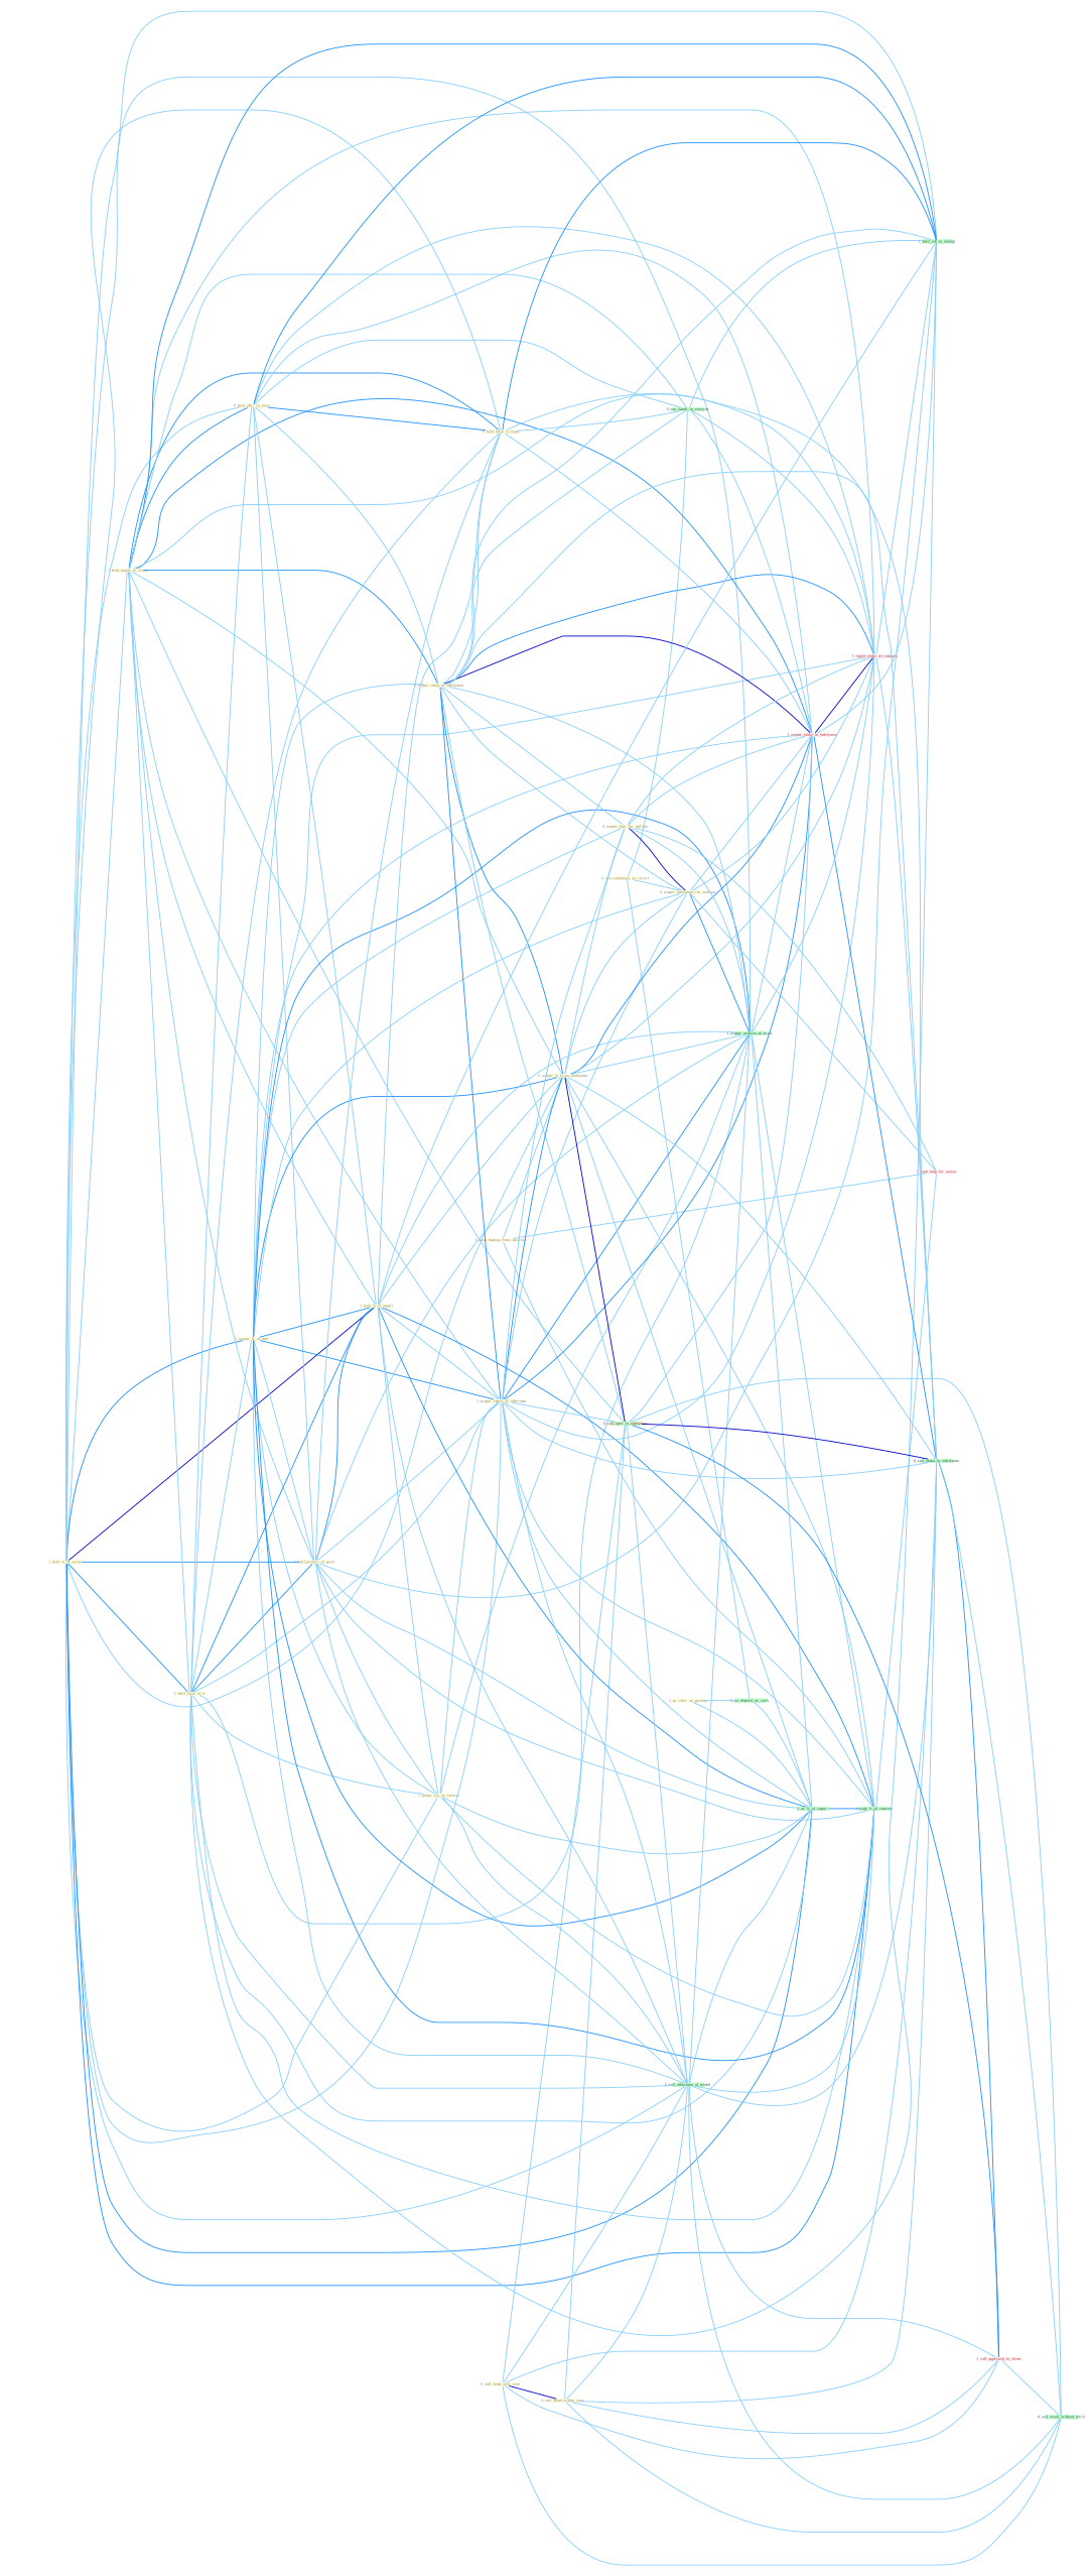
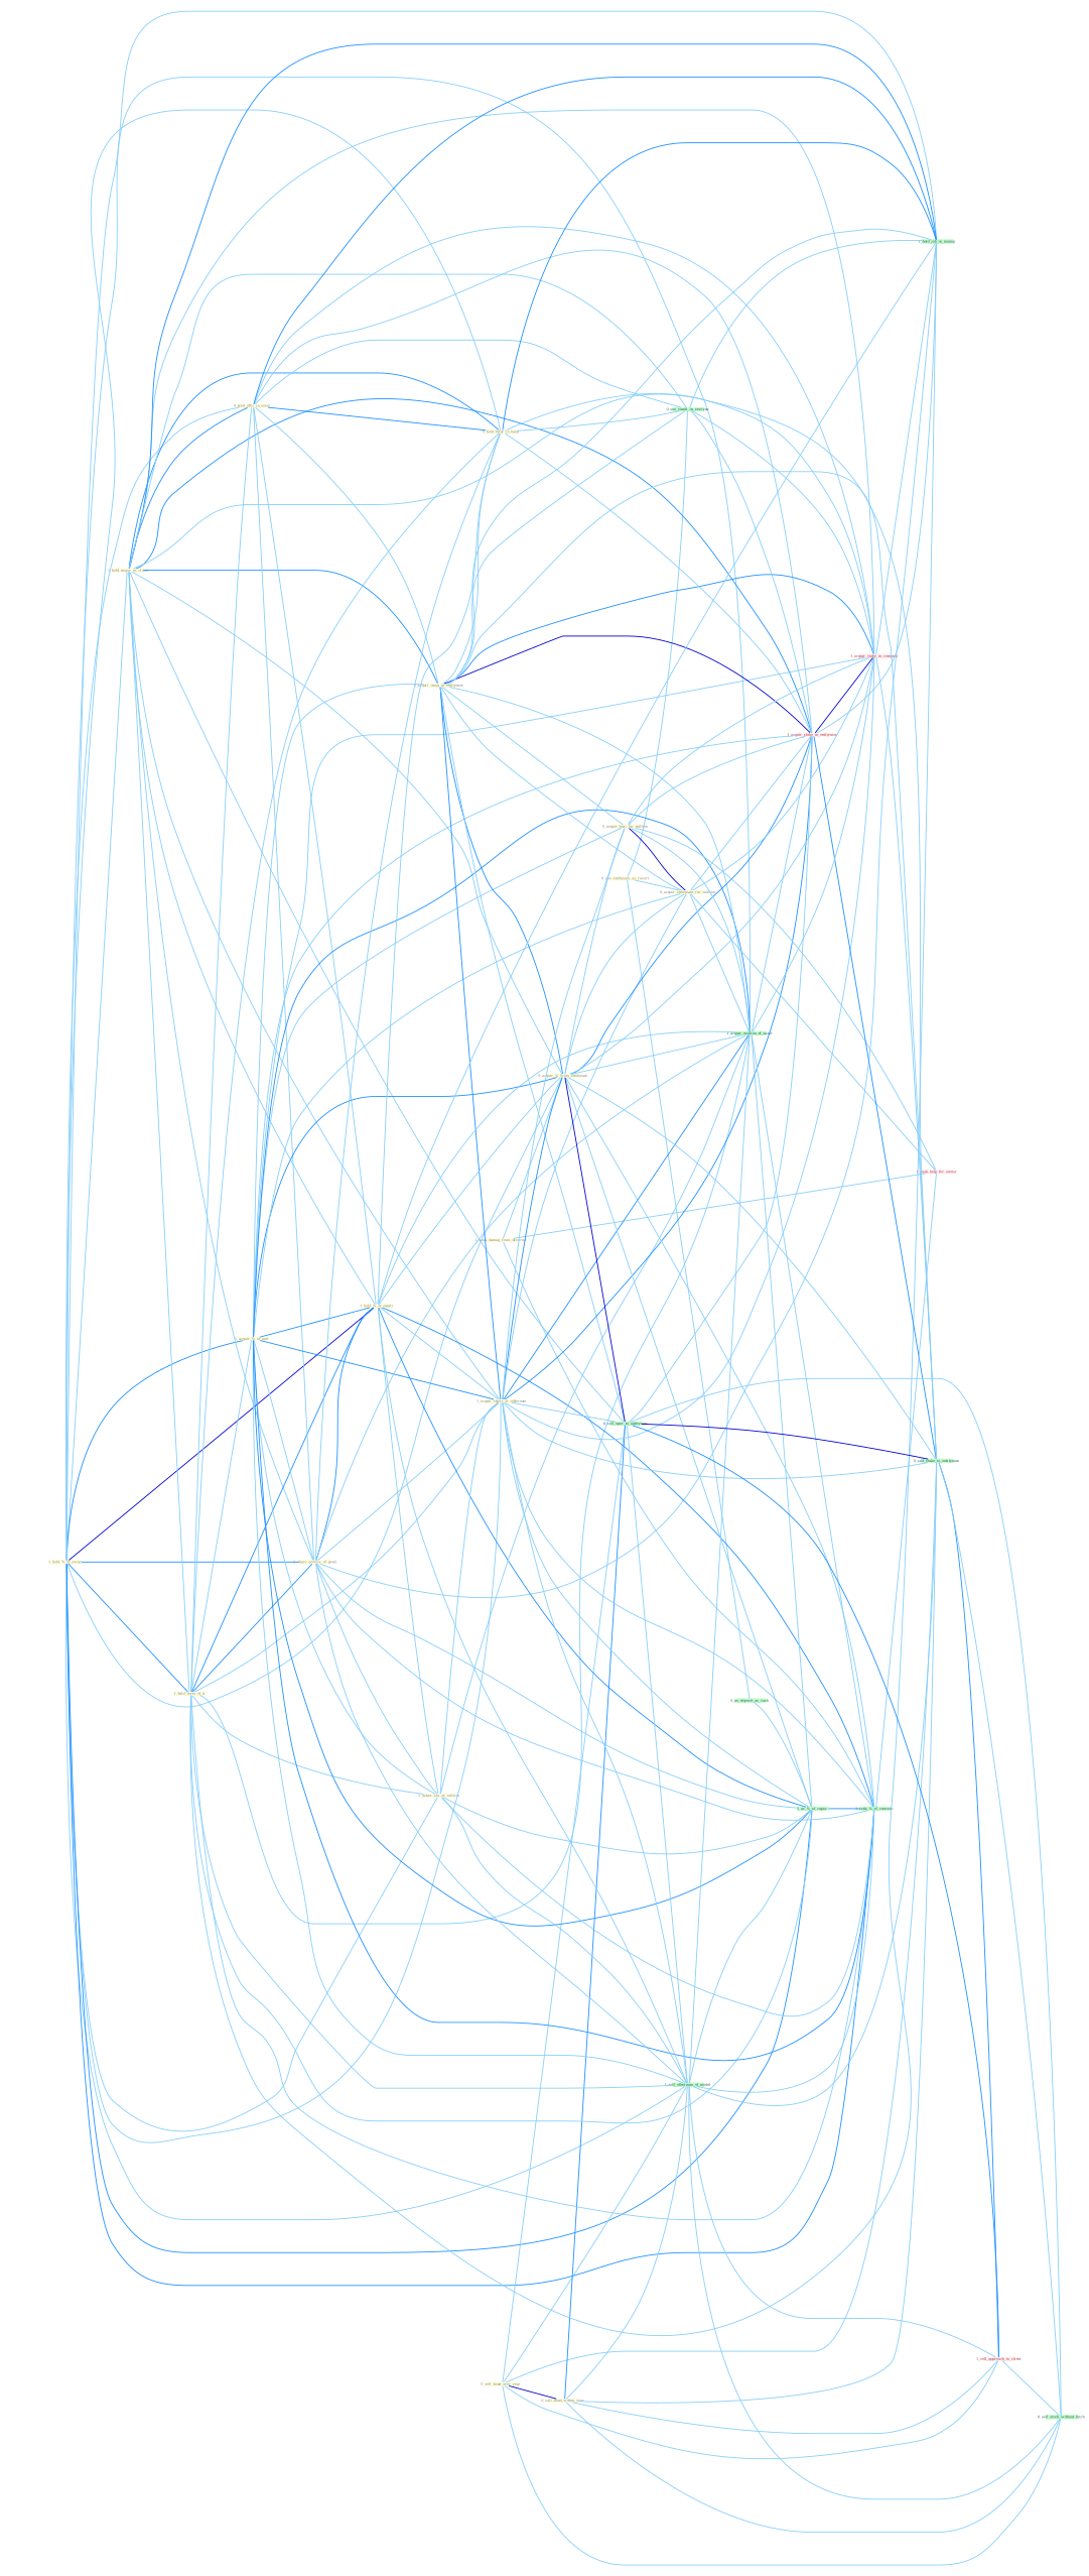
  graph {
    rankdir=LR
    node [color="#ffffe0" fixedsize=true fontcolor="#8b7d6b" fontsize=4 shape=polygon style=filled]
    edge [color="#87cefa" w=1]
    "1_hold_%_of_secur " [height=.06 width=.5]
    "0_sell_bond_over_year " [height=.06 width=.5]
    "0_see_entitynam_as_resort " [height=.06 width=.5]
    "0_sell_bond_within_year " [height=.06 width=.5]
    n5 [height=.06 label="1_hold_major_in_client" width=.5]
    "1_seek_damag_from_director " [height=.06 width=.5]
    "1_hold_form_of_it " [height=.06 width=.5]
    "0_hold_offic_in_elect " [height=.06 width=.5]
    "1_acquir_%_of_unit " [height=.06 width=.5]
-   "1_hold_promis_of_good " [height=.06 width=.5]
+   "1_hold_promis_of_good " [height=.06 width=.5 label="1_share_promis_of_good"]
    "0_acquir_imag_in_entitynam " [height=.06 width=.5]
    "1_hold_%_of_equiti " [height=.06 width=.5]
    "1_usher_era_of_reform " [height=.06 width=.5]
-   "0_us_color_on_packag " [height=.06 width=.5]
    n15 [height=.06 label="1_acquir_share_of_othernum" width=.5]
    "0_acquir_%_from_entitynam " [height=.06 width=.5]
    "0_acquir_busi_for_million " [height=.06 width=.5]
    "0_acquir_entitynam_for_million " [height=.06 width=.5]
    "0_hold_futur_in_hand " [height=.06 width=.5]
    "1_acquir_stake_in_entitynam " [color="#fff0f5" fontcolor="#b22222" height=.06 width=.5]
-   "1_acquir_stake_in_compani " [color="#fff0f5" fontcolor="#b22222" height=.06 width=.5 label="1_equiti_stake_in_compani"]
+   "1_acquir_stake_in_compani " [color="#fff0f5" fontcolor="#b22222" height=.06 width=.5]
    "1_sell_approach_to_client " [color="#fff0f5" fontcolor="#b22222" height=.06 width=.5]
    "1_seek_help_for_owner " [color="#fff0f5" fontcolor="#b22222" height=.06 width=.5]
    "1_sell_othernum_of_model " [color="#BDFCC9" fontcolor="#2f4f4f" height=.06 width=.5]
    "1_acquir_million_of_asset " [color="#BDFCC9" fontcolor="#2f4f4f" height=.06 width=.5]
    "1_us_%_of_capac " [color="#BDFCC9" fontcolor="#2f4f4f" height=.06 width=.5]
    "1_hold_job_in_manag " [color="#BDFCC9" fontcolor="#2f4f4f" height=.06 width=.5]
    "1_seek_%_of_concern " [color="#BDFCC9" fontcolor="#2f4f4f" height=.06 width=.5]
-   "0_sell_oper_to_entitynam " [color="#BDFCC9" fontcolor="#b22222" height=.06 width=.5]
+   "0_sell_oper_to_entitynam " [color="#BDFCC9" fontcolor="#2f4f4f" height=.06 width=.5]
    "0_sell_stake_to_entitynam " [color="#BDFCC9" fontcolor="#2f4f4f" height=.06 width=.5]
    "0_sell_stock_without_hitch " [color="#BDFCC9" fontcolor="#2f4f4f" height=.06 width=.5]
    "0_see_vaniti_in_everyon " [color="#BDFCC9" fontcolor="#2f4f4f" height=.06 width=.5]
    "0_us_deposit_as_cach " [color="#BDFCC9" fontcolor="#2f4f4f" height=.06 width=.5]
    subgraph sub_1 {
      "1_hold_%_of_secur "
      "0_sell_bond_over_year "
      "0_see_entitynam_as_resort "
      "0_sell_bond_within_year "
      n5
      "1_seek_damag_from_director "
      "1_hold_form_of_it "
      "0_hold_offic_in_elect "
      "1_acquir_%_of_unit "
      "1_hold_promis_of_good "
      "0_acquir_imag_in_entitynam "
      "1_hold_%_of_equiti "
      "1_usher_era_of_reform "
-     "0_us_color_on_packag "
      n15
      "0_acquir_%_from_entitynam "
      "0_acquir_busi_for_million "
      "0_acquir_entitynam_for_million "
      "0_hold_futur_in_hand "
    }
    subgraph sub_2 {
      "1_acquir_stake_in_entitynam "
      "1_acquir_stake_in_compani "
      "1_sell_approach_to_client "
      "1_seek_help_for_owner "
    }
    "1_hold_%_of_secur " -- n5
    "1_hold_%_of_secur " -- "1_hold_form_of_it " [color="#1e90ff" w=2]
    "1_hold_%_of_secur " -- "0_hold_offic_in_elect "
    "1_hold_%_of_secur " -- "1_acquir_%_of_unit " [color="#1e90ff" w=2]
    "1_hold_%_of_secur " -- "1_hold_promis_of_good " [color="#1e90ff" w=2]
    "1_hold_%_of_secur " -- "1_hold_%_of_equiti " [color="#0000cd" w=3]
    "1_hold_%_of_secur " -- "1_usher_era_of_reform "
    "1_hold_%_of_secur " -- n15
    "1_hold_%_of_secur " -- "0_acquir_%_from_entitynam "
    "1_hold_%_of_secur " -- "0_hold_futur_in_hand "
    "1_hold_%_of_secur " -- "1_sell_othernum_of_model "
    "1_hold_%_of_secur " -- "1_acquir_million_of_asset "
    "1_hold_%_of_secur " -- "1_us_%_of_capac " [color="#1e90ff" w=2]
    "1_hold_%_of_secur " -- "1_hold_job_in_manag "
    "1_hold_%_of_secur " -- "1_seek_%_of_concern " [color="#1e90ff" w=2]
    "0_sell_bond_over_year " -- "0_sell_bond_within_year " [color="#0000cd" w=3]
    "0_sell_bond_over_year " -- "1_sell_approach_to_client "
    "0_sell_bond_over_year " -- "1_sell_othernum_of_model "
    "0_sell_bond_over_year " -- "0_sell_oper_to_entitynam "
    "0_sell_bond_over_year " -- "0_sell_stake_to_entitynam "
    "0_sell_bond_over_year " -- "0_sell_stock_without_hitch "
    "0_see_entitynam_as_resort " -- "0_acquir_entitynam_for_million "
    "0_see_entitynam_as_resort " -- "0_see_vaniti_in_everyon "
    "0_see_entitynam_as_resort " -- "0_us_deposit_as_cach "
    "0_sell_bond_within_year " -- "1_sell_approach_to_client "
    "0_sell_bond_within_year " -- "1_sell_othernum_of_model "
-   "0_sell_bond_within_year " -- "0_sell_oper_to_entitynam "
+   "0_sell_bond_within_year " -- "0_sell_oper_to_entitynam " [color="#1e90ff"]
    "0_sell_bond_within_year " -- "0_sell_stake_to_entitynam "
    "0_sell_bond_within_year " -- "0_sell_stock_without_hitch "
    n5 -- "1_hold_form_of_it "
    n5 -- "0_hold_offic_in_elect " [color="#1e90ff" w=2]
    n5 -- "1_hold_promis_of_good "
    n5 -- "0_acquir_imag_in_entitynam " [color="#1e90ff" w=2]
    n5 -- "1_hold_%_of_equiti "
    n5 -- n15
    n5 -- "0_acquir_%_from_entitynam "
    n5 -- "0_hold_futur_in_hand " [color="#1e90ff" w=2]
    n5 -- "1_acquir_stake_in_entitynam " [color="#1e90ff" w=2]
    n5 -- "1_acquir_stake_in_compani "
    n5 -- "1_hold_job_in_manag " [color="#1e90ff" w=2]
    n5 -- "0_sell_oper_to_entitynam "
    n5 -- "0_sell_stake_to_entitynam "
    n5 -- "0_see_vaniti_in_everyon "
    "1_seek_damag_from_director " -- "0_acquir_%_from_entitynam "
    "1_seek_damag_from_director " -- "1_seek_help_for_owner "
    "1_seek_damag_from_director " -- "1_seek_%_of_concern "
    "1_hold_form_of_it " -- "0_hold_offic_in_elect "
    "1_hold_form_of_it " -- "1_acquir_%_of_unit "
    "1_hold_form_of_it " -- "1_hold_promis_of_good " [color="#1e90ff" w=2]
    "1_hold_form_of_it " -- "1_hold_%_of_equiti " [color="#1e90ff" w=2]
    "1_hold_form_of_it " -- "1_usher_era_of_reform "
    "1_hold_form_of_it " -- n15
    "1_hold_form_of_it " -- "0_hold_futur_in_hand "
    "1_hold_form_of_it " -- "1_sell_othernum_of_model "
    "1_hold_form_of_it " -- "1_acquir_million_of_asset "
    "1_hold_form_of_it " -- "1_us_%_of_capac "
    "1_hold_form_of_it " -- "1_hold_job_in_manag "
    "1_hold_form_of_it " -- "1_seek_%_of_concern "
    "0_hold_offic_in_elect " -- "1_hold_promis_of_good "
    "0_hold_offic_in_elect " -- "0_acquir_imag_in_entitynam "
    "0_hold_offic_in_elect " -- "1_hold_%_of_equiti "
    "0_hold_offic_in_elect " -- "0_hold_futur_in_hand " [color="#1e90ff" w=2]
    "0_hold_offic_in_elect " -- "1_acquir_stake_in_entitynam "
    "0_hold_offic_in_elect " -- "1_acquir_stake_in_compani "
    "0_hold_offic_in_elect " -- "1_hold_job_in_manag " [color="#1e90ff" w=2]
    "0_hold_offic_in_elect " -- "0_see_vaniti_in_everyon "
    "1_acquir_%_of_unit " -- "1_hold_promis_of_good "
    "1_acquir_%_of_unit " -- "0_acquir_imag_in_entitynam "
    "1_acquir_%_of_unit " -- "1_hold_%_of_equiti " [color="#1e90ff" w=2]
    "1_acquir_%_of_unit " -- "1_usher_era_of_reform "
    "1_acquir_%_of_unit " -- n15 [color="#1e90ff" w=2]
    "1_acquir_%_of_unit " -- "0_acquir_%_from_entitynam " [color="#1e90ff" w=2]
    "1_acquir_%_of_unit " -- "0_acquir_busi_for_million "
    "1_acquir_%_of_unit " -- "0_acquir_entitynam_for_million "
    "1_acquir_%_of_unit " -- "1_acquir_stake_in_entitynam "
    "1_acquir_%_of_unit " -- "1_acquir_stake_in_compani "
    "1_acquir_%_of_unit " -- "1_sell_othernum_of_model "
    "1_acquir_%_of_unit " -- "1_acquir_million_of_asset " [color="#1e90ff" w=2]
    "1_acquir_%_of_unit " -- "1_us_%_of_capac " [color="#1e90ff" w=2]
    "1_acquir_%_of_unit " -- "1_seek_%_of_concern " [color="#1e90ff" w=2]
    "1_hold_promis_of_good " -- "1_hold_%_of_equiti " [color="#1e90ff" w=2]
    "1_hold_promis_of_good " -- "1_usher_era_of_reform "
    "1_hold_promis_of_good " -- n15
    "1_hold_promis_of_good " -- "0_hold_futur_in_hand "
    "1_hold_promis_of_good " -- "1_sell_othernum_of_model "
    "1_hold_promis_of_good " -- "1_acquir_million_of_asset "
    "1_hold_promis_of_good " -- "1_us_%_of_capac "
    "1_hold_promis_of_good " -- "1_hold_job_in_manag "
    "1_hold_promis_of_good " -- "1_seek_%_of_concern "
    "0_acquir_imag_in_entitynam " -- n15 [color="#1e90ff" w=2]
    "0_acquir_imag_in_entitynam " -- "0_acquir_%_from_entitynam " [color="#1e90ff" w=2]
    "0_acquir_imag_in_entitynam " -- "0_acquir_busi_for_million "
    "0_acquir_imag_in_entitynam " -- "0_acquir_entitynam_for_million "
    "0_acquir_imag_in_entitynam " -- "0_hold_futur_in_hand "
    "0_acquir_imag_in_entitynam " -- "1_acquir_stake_in_entitynam " [color="#0000cd" w=3]
    "0_acquir_imag_in_entitynam " -- "1_acquir_stake_in_compani " [color="#1e90ff" w=2]
    "0_acquir_imag_in_entitynam " -- "1_acquir_million_of_asset "
    "0_acquir_imag_in_entitynam " -- "1_hold_job_in_manag "
    "0_acquir_imag_in_entitynam " -- "0_sell_oper_to_entitynam "
    "0_acquir_imag_in_entitynam " -- "0_sell_stake_to_entitynam "
    "0_acquir_imag_in_entitynam " -- "0_see_vaniti_in_everyon "
    "1_hold_%_of_equiti " -- "1_usher_era_of_reform "
    "1_hold_%_of_equiti " -- n15
    "1_hold_%_of_equiti " -- "0_acquir_%_from_entitynam "
    "1_hold_%_of_equiti " -- "0_hold_futur_in_hand "
    "1_hold_%_of_equiti " -- "1_sell_othernum_of_model "
    "1_hold_%_of_equiti " -- "1_acquir_million_of_asset "
    "1_hold_%_of_equiti " -- "1_us_%_of_capac " [color="#1e90ff" w=2]
    "1_hold_%_of_equiti " -- "1_hold_job_in_manag "
    "1_hold_%_of_equiti " -- "1_seek_%_of_concern " [color="#1e90ff" w=2]
    "1_usher_era_of_reform " -- n15
    "1_usher_era_of_reform " -- "1_sell_othernum_of_model "
    "1_usher_era_of_reform " -- "1_acquir_million_of_asset "
    "1_usher_era_of_reform " -- "1_us_%_of_capac "
    "1_usher_era_of_reform " -- "1_seek_%_of_concern "
-   "0_us_color_on_packag " -- "1_us_%_of_capac "
-   "0_us_color_on_packag " -- "0_us_deposit_as_cach "
    n15 -- "0_acquir_%_from_entitynam " [color="#1e90ff" w=2]
    n15 -- "0_acquir_busi_for_million "
    n15 -- "0_acquir_entitynam_for_million "
    n15 -- "1_acquir_stake_in_entitynam " [color="#1e90ff" w=2]
    n15 -- "1_acquir_stake_in_compani "
    n15 -- "1_sell_othernum_of_model "
    n15 -- "1_acquir_million_of_asset " [color="#1e90ff" w=2]
    n15 -- "1_us_%_of_capac "
    n15 -- "1_seek_%_of_concern "
    n15 -- "0_sell_oper_to_entitynam "
    n15 -- "0_sell_stake_to_entitynam "
    "0_acquir_%_from_entitynam " -- "0_acquir_busi_for_million "
    "0_acquir_%_from_entitynam " -- "0_acquir_entitynam_for_million "
    "0_acquir_%_from_entitynam " -- "1_acquir_stake_in_entitynam " [color="#1e90ff" w=2]
    "0_acquir_%_from_entitynam " -- "1_acquir_stake_in_compani "
    "0_acquir_%_from_entitynam " -- "1_acquir_million_of_asset "
    "0_acquir_%_from_entitynam " -- "1_us_%_of_capac "
    "0_acquir_%_from_entitynam " -- "1_seek_%_of_concern "
    "0_acquir_%_from_entitynam " -- "0_sell_oper_to_entitynam " [color="#0000cd"]
    "0_acquir_%_from_entitynam " -- "0_sell_stake_to_entitynam "
    "0_acquir_busi_for_million " -- "0_acquir_entitynam_for_million " [color="#0000cd" w=3]
    "0_acquir_busi_for_million " -- "1_acquir_stake_in_entitynam "
    "0_acquir_busi_for_million " -- "1_acquir_stake_in_compani "
    "0_acquir_busi_for_million " -- "1_seek_help_for_owner "
    "0_acquir_busi_for_million " -- "1_acquir_million_of_asset "
    "0_acquir_entitynam_for_million " -- "1_acquir_stake_in_entitynam "
    "0_acquir_entitynam_for_million " -- "1_acquir_stake_in_compani "
    "0_acquir_entitynam_for_million " -- "1_seek_help_for_owner "
-   "0_acquir_entitynam_for_million " -- "1_acquir_million_of_asset " [color="#1e90ff"]
+   "0_acquir_entitynam_for_million " -- "1_acquir_million_of_asset "
    "0_hold_futur_in_hand " -- "1_acquir_stake_in_entitynam "
    "0_hold_futur_in_hand " -- "1_acquir_stake_in_compani "
    "0_hold_futur_in_hand " -- "1_hold_job_in_manag " [color="#1e90ff" w=2]
    "0_hold_futur_in_hand " -- "0_see_vaniti_in_everyon "
    "1_acquir_stake_in_entitynam " -- "1_acquir_stake_in_compani " [color="#0000cd" w=3]
    "1_acquir_stake_in_entitynam " -- "1_hold_job_in_manag "
    "1_acquir_stake_in_entitynam " -- "0_sell_stake_to_entitynam " [color="#1e90ff" w=2]
    "1_acquir_stake_in_compani " -- "1_hold_job_in_manag "
    "1_acquir_stake_in_compani " -- "0_sell_stake_to_entitynam "
    "1_sell_approach_to_client " -- "0_sell_stock_without_hitch "
    "1_sell_othernum_of_model " -- "1_sell_approach_to_client "
    "1_sell_othernum_of_model " -- "1_acquir_million_of_asset "
    "1_sell_othernum_of_model " -- "1_us_%_of_capac "
    "1_sell_othernum_of_model " -- "1_seek_%_of_concern "
    "1_sell_othernum_of_model " -- "0_sell_stake_to_entitynam "
    "1_sell_othernum_of_model " -- "0_sell_stock_without_hitch "
    "1_acquir_million_of_asset " -- "1_acquir_stake_in_entitynam "
    "1_acquir_million_of_asset " -- "1_acquir_stake_in_compani "
    "1_acquir_million_of_asset " -- "1_us_%_of_capac "
    "1_acquir_million_of_asset " -- "1_seek_%_of_concern "
    "1_us_%_of_capac " -- "1_seek_%_of_concern " [color="#1e90ff" w=2]
    "1_seek_%_of_concern " -- "1_seek_help_for_owner "
    "0_sell_oper_to_entitynam " -- "1_acquir_stake_in_entitynam "
    "0_sell_oper_to_entitynam " -- "1_sell_approach_to_client " [color="#1e90ff" w=2]
    "0_sell_oper_to_entitynam " -- "1_sell_othernum_of_model "
    "0_sell_oper_to_entitynam " -- "0_sell_stake_to_entitynam " [color="#0000cd" w=3]
    "0_sell_oper_to_entitynam " -- "0_sell_stock_without_hitch "
    "0_sell_stake_to_entitynam " -- "1_sell_approach_to_client " [color="#1e90ff" w=2]
    "0_sell_stake_to_entitynam " -- "0_sell_stock_without_hitch "
    "0_see_vaniti_in_everyon " -- "1_acquir_stake_in_entitynam "
    "0_see_vaniti_in_everyon " -- "1_acquir_stake_in_compani "
    "0_see_vaniti_in_everyon " -- "1_hold_job_in_manag "
    "0_us_deposit_as_cach " -- "1_us_%_of_capac "
  }
